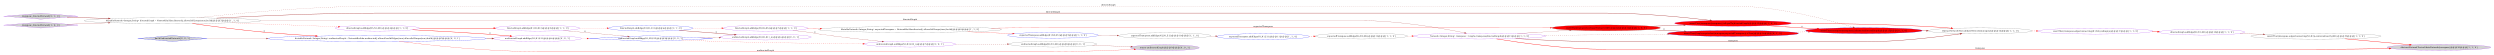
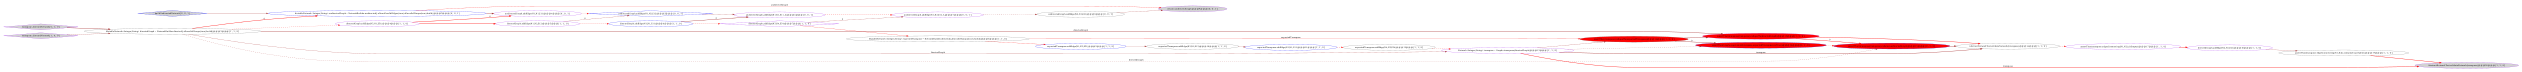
  digraph {
    fontname="PT Serif"
    rankdir=LR
    node [color=purple fillcolor=white fontname="PT Serif" shape=ellipse style=filled]
    edge [color=brown fontname="PT Serif" style=bold]
-   n1 [label="directedGraph.addEdge(N3,N4,E34)@@@7@@@['1', '1', '0']"]
+   n1 [label="directedGraph.addEdge(N3,N4,E34)@@@7@@@['1', '1', '0']" shape=diamond]
    n2 [label="undirectedGraph.addEdge(N1,N2,E12_A)@@@7@@@['0', '0', '1']"]
    n3 [color=gray40 label="MutableNetwork<Integer,String> expectedTranspose = NetworkBuilder.directed().allowsSelfLoops(true).build()@@@8@@@['1', '1', '0']"]
    n4 [color=gray40 label="undirectedGraph.addEdge(N2,N1,E21)@@@8@@@['0', '0', '1']"]
    n5 [color=gray40 fillcolor=red label="assertThat(transpose).isEqualTo(expectedTranspose)@@@14@@@['1', '0', '0']"]
    n6 [color=blue label="expectedTranspose.addEdge(N1,N3,E31)@@@9@@@['1', '1', '0']"]
    n7 [fillcolor=lightgray label="transpose_directedNetwork['0', '1', '0']" shape=diamond]
    n8 [color=gray40 label="MutableNetwork<Integer,String> directedGraph = NetworkBuilder.directed().allowsSelfLoops(true).build()@@@3@@@['1', '1', '0']"]
    n9 [fillcolor=red label="assertThat(transpose(transpose)).isEqualTo(directedGraph)@@@15@@@['1', '0', '0']"]
    n10 [color=blue fillcolor=red label="assertThat(transpose(transpose)).isSameAs(directedGraph)@@@15@@@['0', '1', '0']"]
    n11 [label="directedGraph.addEdge(N3,N1,E31)@@@4@@@['1', '1', '0']"]
    n12 [color=blue label="MutableNetwork<Integer,String> undirectedGraph = NetworkBuilder.undirected().allowsParallelEdges(true).allowsSelfLoops(true).build()@@@3@@@['0', '0', '1']"]
    n13 [label="Network<Integer,String> transpose = Graphs.transpose(directedGraph)@@@13@@@['1', '1', '0']"]
    n14 [color=blue label="directedGraph.addEdge(N1,N1,E11)@@@6@@@['1', '1', '0']"]
    n15 [label="undirectedGraph.addEdge(N1,N1,E11_A)@@@6@@@['0', '0', '1']"]
    n16 [color=blue fillcolor=red label="assertThat(Graphs.equivalent(transpose,expectedTranspose)).isTrue()@@@14@@@['0', '1', '0']"]
    n17 [color=gray40 label="AbstractNetworkTest.validateNetwork(transpose)@@@16@@@['1', '1', '0']"]
    n18 [label="assertThat(transpose.edgesConnecting(N1,N2)).isEmpty()@@@17@@@['1', '1', '0']"]
    n19 [label="directedGraph.addEdge(N2,N1,E21)@@@18@@@['1', '1', '0']"]
    n20 [color=gray40 label="expectedTranspose.addEdge(N2,N1,E12)@@@10@@@['1', '1', '0']"]
    n21 [color=blue label="expectedTranspose.addEdge(N1,N1,E11)@@@11@@@['1', '1', '0']"]
    n22 [color=gray40 label="assertThat(transpose.edgesConnecting(N1,N2)).containsExactly(E21)@@@19@@@['1', '1', '0']"]
    n23 [label="undirectedGraph.addEdge(N1,N1,E11)@@@4@@@['0', '0', '1']"]
    n24 [label="directedGraph.addEdge(N1,N2,E12)@@@5@@@['1', '1', '0']"]
    n25 [color=blue label="undirectedGraph.addEdge(N1,N2,E12)@@@5@@@['0', '0', '1']" shape=diamond]
    n26 [color=blue fillcolor=lightgray label="buildUndirectedNetwork['0', '0', '1']" shape=diamond]
    n27 [fillcolor=lightgray label="return undirectedGraph@@@9@@@['0', '0', '1']"]
    n28 [fillcolor=lightgray label="AbstractNetworkTest.validateNetwork(transpose)@@@20@@@['1', '1', '0']"]
    n29 [fillcolor=lightgray label="transpose_directedNetwork['1', '0', '0']" shape=diamond]
    n30 [color=gray40 label="expectedTranspose.addEdge(N4,N3,E34)@@@12@@@['1', '1', '0']"]
    n1 -> n2 [label=0 style=solid]
    n1 -> n3 [color=red style=solid]
    n2 -> n4 [style=dashed]
    n3 -> n5 [color=red label=expectedTranspose style=solid]
    n3 -> n6 [color=red style=solid]
    n4 -> n27 [style=solid]
    n5 -> n9
    n5 -> n16 [label=0]
    n6 -> n20 [style=solid]
    n7 -> n8
    n8 -> n9 [label=directedGraph]
    n8 -> n10 [label=directedGraph style=dashed]
    n8 -> n11 [color=red style=dashed]
    n8 -> n12 [color=red label=0]
    n8 -> n13 [label=directedGraph style=solid]
    n9 -> n10 [color=red label=0]
    n9 -> n17 [color=red]
    n10 -> n17
    n11 -> n23 [color=red label=0]
    n11 -> n24 [color=red]
    n12 -> n23
    n12 -> n27 [color=red label=undirectedGraph style=solid]
    n13 -> n5 [style=solid]
    n13 -> n16 [style=dashed]
    n13 -> n17 [label=transpose]
    n13 -> n28 [color=red label=transpose]
    n14 -> n1 [color=red style=dashed]
    n14 -> n15 [label=0]
-   n25 -> n2 [color=red style=dashed]
+   n15 -> n2 [color=red style=dashed]
    n16 -> n10 [color=red style=dashed]
    n17 -> n18 [color=red style=dashed]
    n18 -> n19 [color=red]
    n19 -> n22 [style=solid]
    n20 -> n21 [style=solid]
    n21 -> n30 [color=red style=dashed]
    n22 -> n28 [color=red]
    n23 -> n25 [color=red style=dashed]
    n24 -> n14 [color=red style=dashed]
    n24 -> n25 [label=0 style=solid]
    n25 -> n15 [style=solid]
    n26 -> n12 [style=solid]
    n29 -> n8 [style=solid]
    n30 -> n13 [color=red style=dashed]
  }
